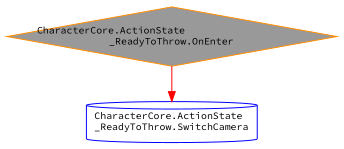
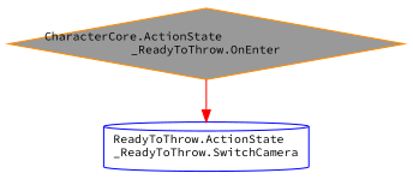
  digraph {
    rankdir=TB
    fontname="Source Code Pro"
    node [fontname="Source Code Pro" fontsize=10 style=filled]
    n1 [color=darkorange fillcolor=grey60 fontcolor=black height=0.2 label="CharacterCore.ActionState\l_ReadyToThrow.OnEnter" shape=diamond width=0.4]
-   n2 [color=blue fillcolor=white height=0.2 label="CharacterCore.ActionState\l_ReadyToThrow.SwitchCamera" shape=cylinder width=0.4]
+   n2 [color=blue fillcolor=white height=0.2 label="ReadyToThrow.ActionState\l_ReadyToThrow.SwitchCamera" shape=cylinder width=0.4]
    n1 -> n2 [color=red fontname="Source Code Pro" fontsize=10 labelfontname=Helvetica labelfontsize=10 style=solid]
  }
